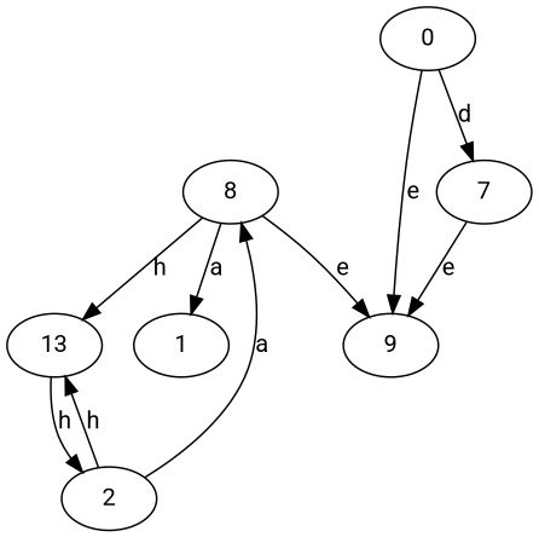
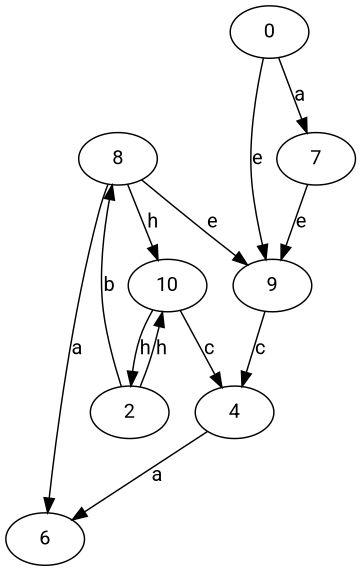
  strict digraph {
    fontname=Roboto
    node [fontname=Roboto]
    edge [fontname=Roboto]
    n1 [label=8]
    2
-   13
-   1
+   13 [label=10]
+   1 [label=6]
    9
+   4
    0
    7
    n1 -> 13 [label=h]
    n1 -> 1 [label=a]
    n1 -> 9 [label=e]
-   2 -> n1 [label=a]
+   2 -> n1 [label=b]
    2 -> 13 [label=h]
    13 -> 2 [label=h]
+   13 -> 4 [label=c]
+   9 -> 4 [label=c]
+   4 -> 1 [label=a]
    0 -> 9 [label=e]
-   0 -> 7 [label=d]
+   0 -> 7 [label=a]
    7 -> 9 [label=e]
  }
